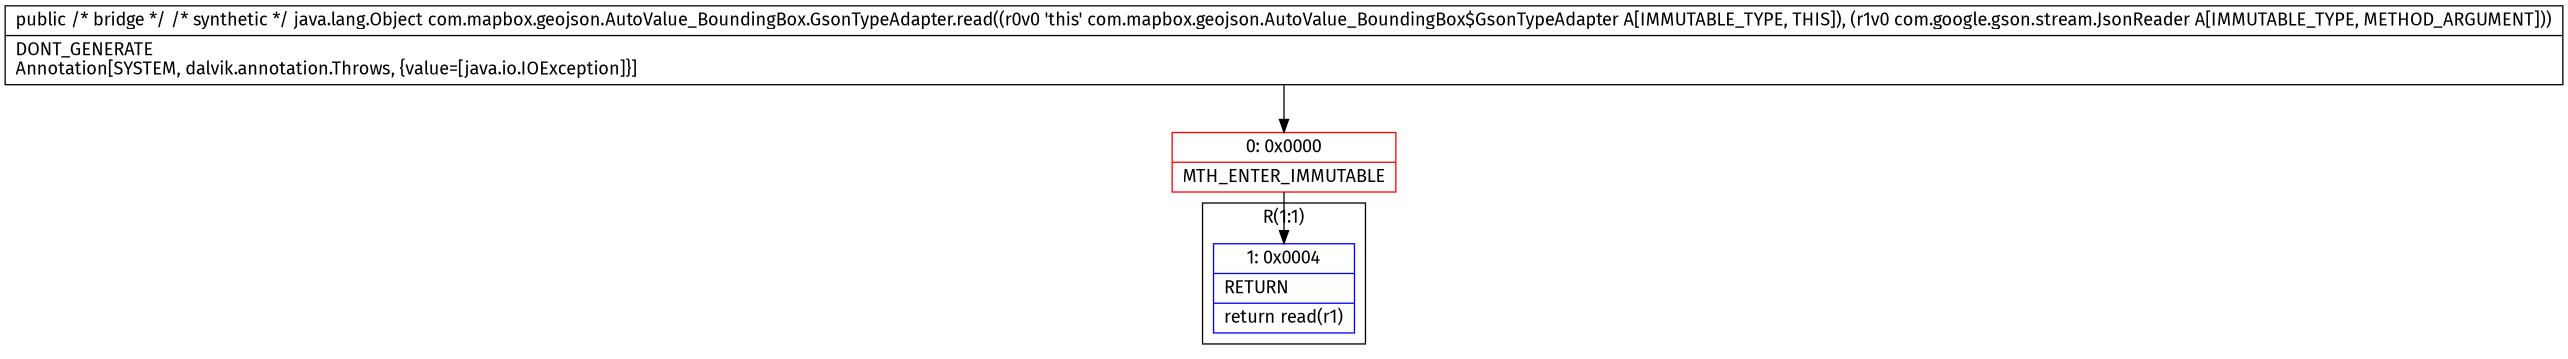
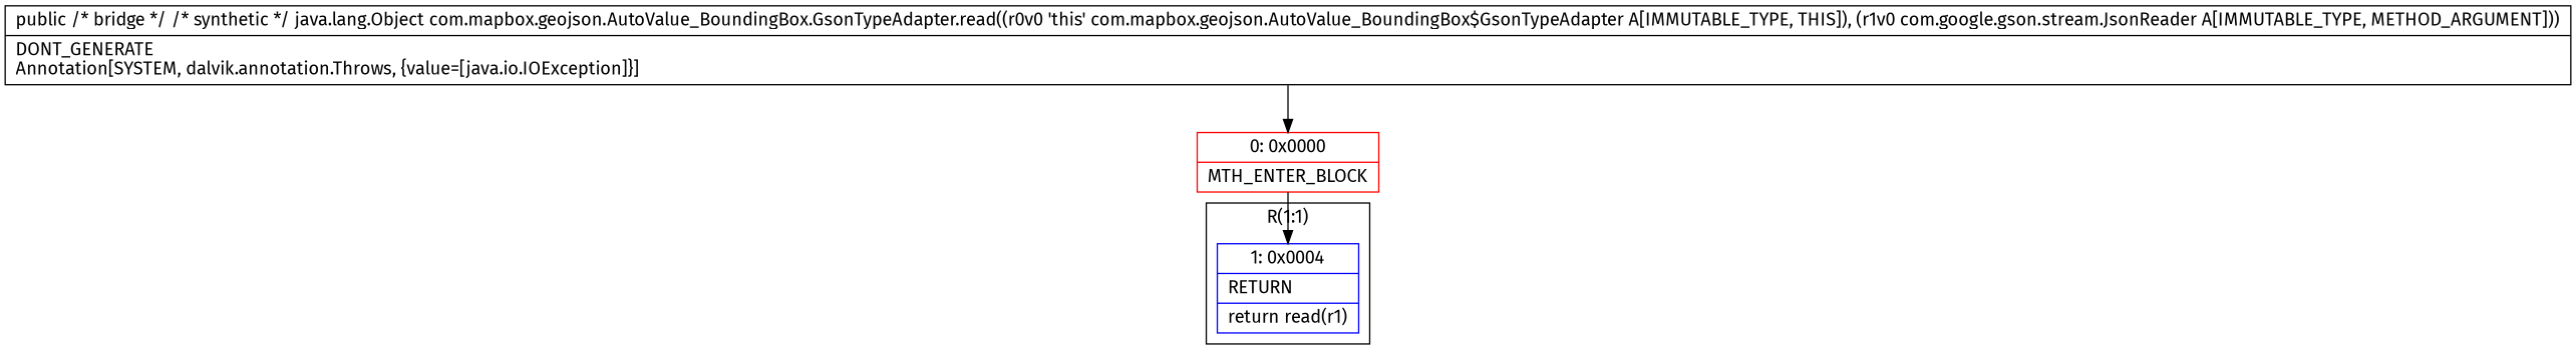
  digraph {
    fontname="Fira Sans"
    node [shape=record fontname="Fira Sans"]
    edge [fontname="Fira Sans"]
    n1 [color=blue label="{1\:\ 0x0004|RETURN\l|return read(r1)\l}"]
-   n2 [color=red label="{0\:\ 0x0000|MTH_ENTER_IMMUTABLE\l}"]
+   n2 [color=red label="{0\:\ 0x0000|MTH_ENTER_BLOCK\l}"]
    n3 [label="{public \/* bridge *\/ \/* synthetic *\/ java.lang.Object com.mapbox.geojson.AutoValue_BoundingBox.GsonTypeAdapter.read((r0v0 'this' com.mapbox.geojson.AutoValue_BoundingBox$GsonTypeAdapter A[IMMUTABLE_TYPE, THIS]), (r1v0 com.google.gson.stream.JsonReader A[IMMUTABLE_TYPE, METHOD_ARGUMENT]))  | DONT_GENERATE\lAnnotation[SYSTEM, dalvik.annotation.Throws, \{value=[java.io.IOException]\}]\l}"]
    subgraph cluster_1 {
      label="R(1:1)"
      n1
    }
    n2 -> n1
    n3 -> n2
  }
